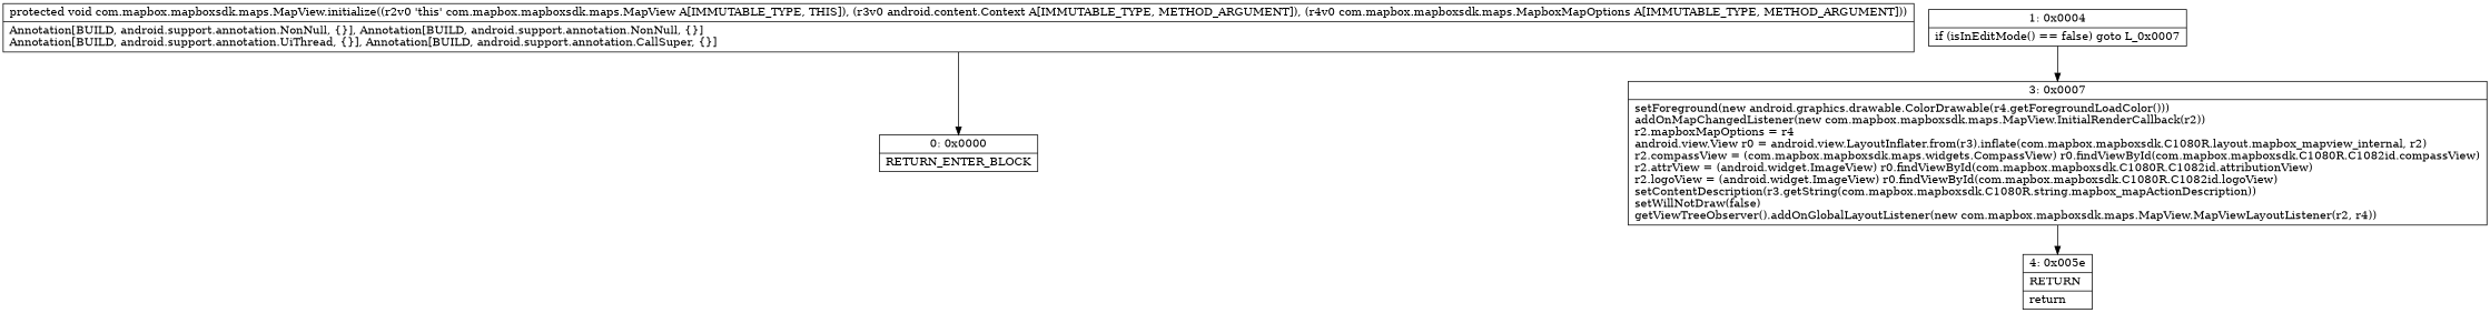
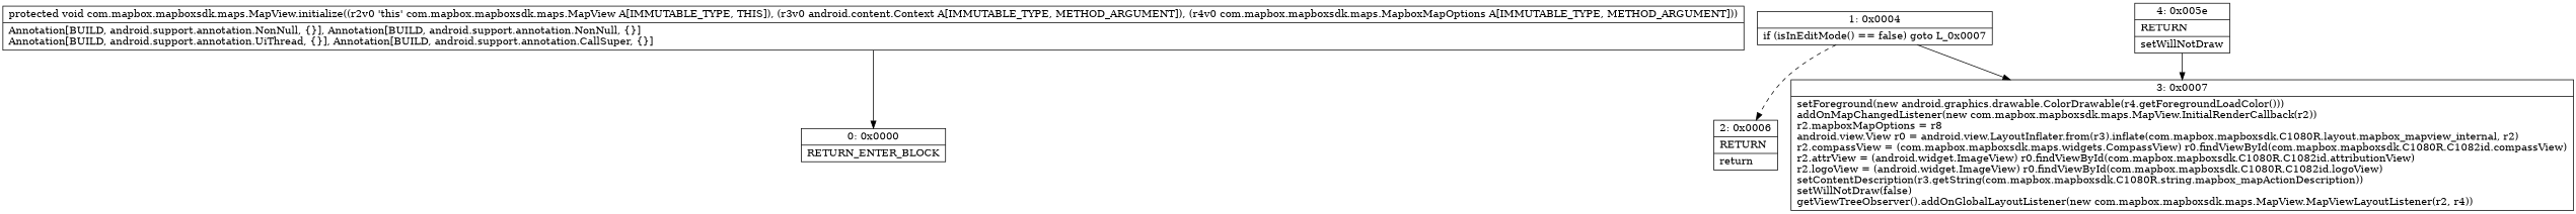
  digraph {
    node [shape=record]
    n1 [label="{0\:\ 0x0000|RETURN_ENTER_BLOCK\l}"]
    n2 [label="{1\:\ 0x0004|if (isInEditMode() == false) goto L_0x0007\l}"]
-   n4 [label="{3\:\ 0x0007|setForeground(new android.graphics.drawable.ColorDrawable(r4.getForegroundLoadColor()))\laddOnMapChangedListener(new com.mapbox.mapboxsdk.maps.MapView.InitialRenderCallback(r2))\lr2.mapboxMapOptions = r4\landroid.view.View r0 = android.view.LayoutInflater.from(r3).inflate(com.mapbox.mapboxsdk.C1080R.layout.mapbox_mapview_internal, r2)\lr2.compassView = (com.mapbox.mapboxsdk.maps.widgets.CompassView) r0.findViewById(com.mapbox.mapboxsdk.C1080R.C1082id.compassView)\lr2.attrView = (android.widget.ImageView) r0.findViewById(com.mapbox.mapboxsdk.C1080R.C1082id.attributionView)\lr2.logoView = (android.widget.ImageView) r0.findViewById(com.mapbox.mapboxsdk.C1080R.C1082id.logoView)\lsetContentDescription(r3.getString(com.mapbox.mapboxsdk.C1080R.string.mapbox_mapActionDescription))\lsetWillNotDraw(false)\lgetViewTreeObserver().addOnGlobalLayoutListener(new com.mapbox.mapboxsdk.maps.MapView.MapViewLayoutListener(r2, r4))\l}"]
-   n5 [label="{4\:\ 0x005e|RETURN\l|return\l}"]
+   n3 [label="{2\:\ 0x0006|RETURN\l|return\l}"]
+   n4 [label="{3\:\ 0x0007|setForeground(new android.graphics.drawable.ColorDrawable(r4.getForegroundLoadColor()))\laddOnMapChangedListener(new com.mapbox.mapboxsdk.maps.MapView.InitialRenderCallback(r2))\lr2.mapboxMapOptions = r8\landroid.view.View r0 = android.view.LayoutInflater.from(r3).inflate(com.mapbox.mapboxsdk.C1080R.layout.mapbox_mapview_internal, r2)\lr2.compassView = (com.mapbox.mapboxsdk.maps.widgets.CompassView) r0.findViewById(com.mapbox.mapboxsdk.C1080R.C1082id.compassView)\lr2.attrView = (android.widget.ImageView) r0.findViewById(com.mapbox.mapboxsdk.C1080R.C1082id.attributionView)\lr2.logoView = (android.widget.ImageView) r0.findViewById(com.mapbox.mapboxsdk.C1080R.C1082id.logoView)\lsetContentDescription(r3.getString(com.mapbox.mapboxsdk.C1080R.string.mapbox_mapActionDescription))\lsetWillNotDraw(false)\lgetViewTreeObserver().addOnGlobalLayoutListener(new com.mapbox.mapboxsdk.maps.MapView.MapViewLayoutListener(r2, r4))\l}"]
+   n5 [label="{4\:\ 0x005e|RETURN\l|setWillNotDraw\l}"]
    n6 [label="{protected void com.mapbox.mapboxsdk.maps.MapView.initialize((r2v0 'this' com.mapbox.mapboxsdk.maps.MapView A[IMMUTABLE_TYPE, THIS]), (r3v0 android.content.Context A[IMMUTABLE_TYPE, METHOD_ARGUMENT]), (r4v0 com.mapbox.mapboxsdk.maps.MapboxMapOptions A[IMMUTABLE_TYPE, METHOD_ARGUMENT]))  | Annotation[BUILD, android.support.annotation.NonNull, \{\}], Annotation[BUILD, android.support.annotation.NonNull, \{\}]\lAnnotation[BUILD, android.support.annotation.UiThread, \{\}], Annotation[BUILD, android.support.annotation.CallSuper, \{\}]\l}"]
+   n2 -> n3 [style=dashed]
    n2 -> n4
-   n4 -> n5
+   n5 -> n4
    n6 -> n1
  }
